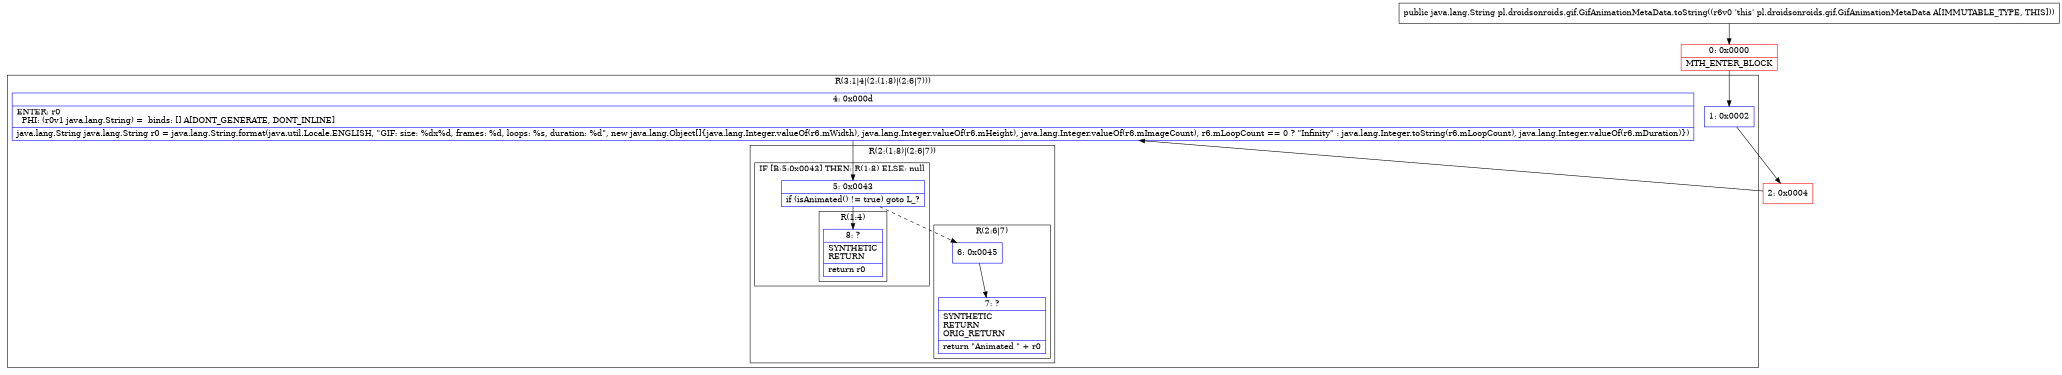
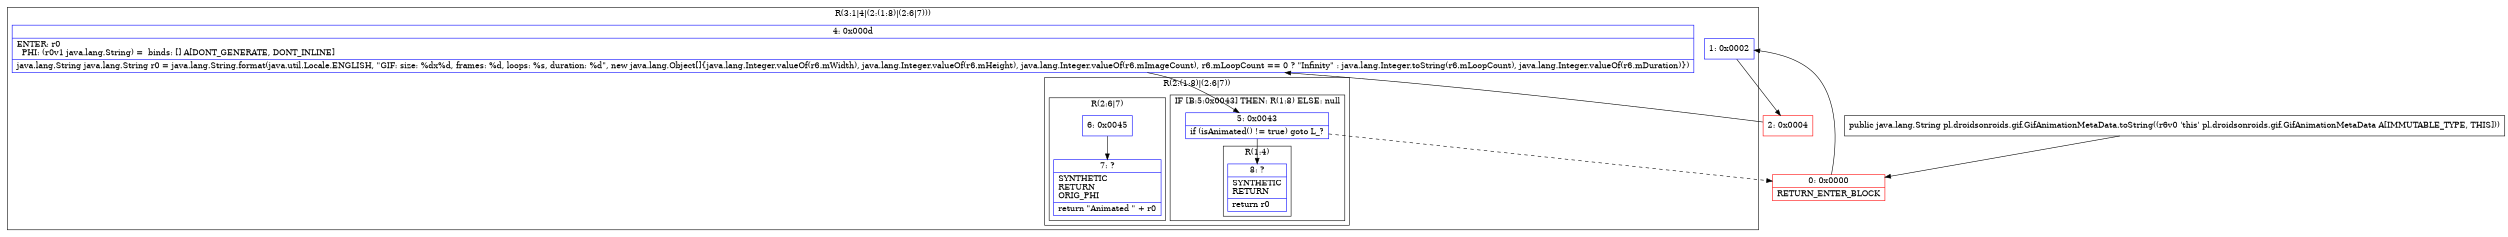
  digraph {
    node [color=blue shape=record]
    n1 [label="{8\:\ ?|SYNTHETIC\lRETURN\l|return r0\l}"]
    n2 [label="{5\:\ 0x0043|if (isAnimated() != true) goto L_?\l}"]
    n3 [label="{6\:\ 0x0045}"]
-   n4 [label="{7\:\ ?|SYNTHETIC\lRETURN\lORIG_RETURN\l|return \"Animated \" + r0\l}"]
+   n4 [label="{7\:\ ?|SYNTHETIC\lRETURN\lORIG_PHI\l|return \"Animated \" + r0\l}"]
    n5 [label="{1\:\ 0x0002}"]
    n6 [label="{4\:\ 0x000d|ENTER: r0 \l  PHI: (r0v1 java.lang.String) =  binds: [] A[DONT_GENERATE, DONT_INLINE]\l|java.lang.String java.lang.String r0 = java.lang.String.format(java.util.Locale.ENGLISH, \"GIF: size: %dx%d, frames: %d, loops: %s, duration: %d\", new java.lang.Object[]\{java.lang.Integer.valueOf(r6.mWidth), java.lang.Integer.valueOf(r6.mHeight), java.lang.Integer.valueOf(r6.mImageCount), r6.mLoopCount == 0 ? \"Infinity\" : java.lang.Integer.toString(r6.mLoopCount), java.lang.Integer.valueOf(r6.mDuration)\})\l}"]
    n7 [color=red label="{2\:\ 0x0004}"]
-   n8 [color=red label="{0\:\ 0x0000|MTH_ENTER_BLOCK\l}"]
+   n8 [color=red label="{0\:\ 0x0000|RETURN_ENTER_BLOCK\l}"]
    n9 [label="{public java.lang.String pl.droidsonroids.gif.GifAnimationMetaData.toString((r6v0 'this' pl.droidsonroids.gif.GifAnimationMetaData A[IMMUTABLE_TYPE, THIS])) }" color=""]
    subgraph cluster_1 {
      label="R(3:1|4|(2:(1:8)|(2:6|7)))"
      n5
      n6
      subgraph cluster_2 {
        label="R(2:(1:8)|(2:6|7))"
        subgraph cluster_3 {
          label="IF [B:5:0x0043] THEN: R(1:8) ELSE: null"
          n2
          subgraph cluster_4 {
            label="R(1:4)"
            n1
          }
        }
        subgraph cluster_5 {
          label="R(2:6|7)"
          n3
          n4
        }
      }
    }
    n2 -> n1
-   n2 -> n3 [style=dashed]
+   n2 -> n8 [style=dashed]
    n3 -> n4
    n5 -> n7
    n6 -> n2
    n7 -> n6
    n8 -> n5
    n9 -> n8
  }
